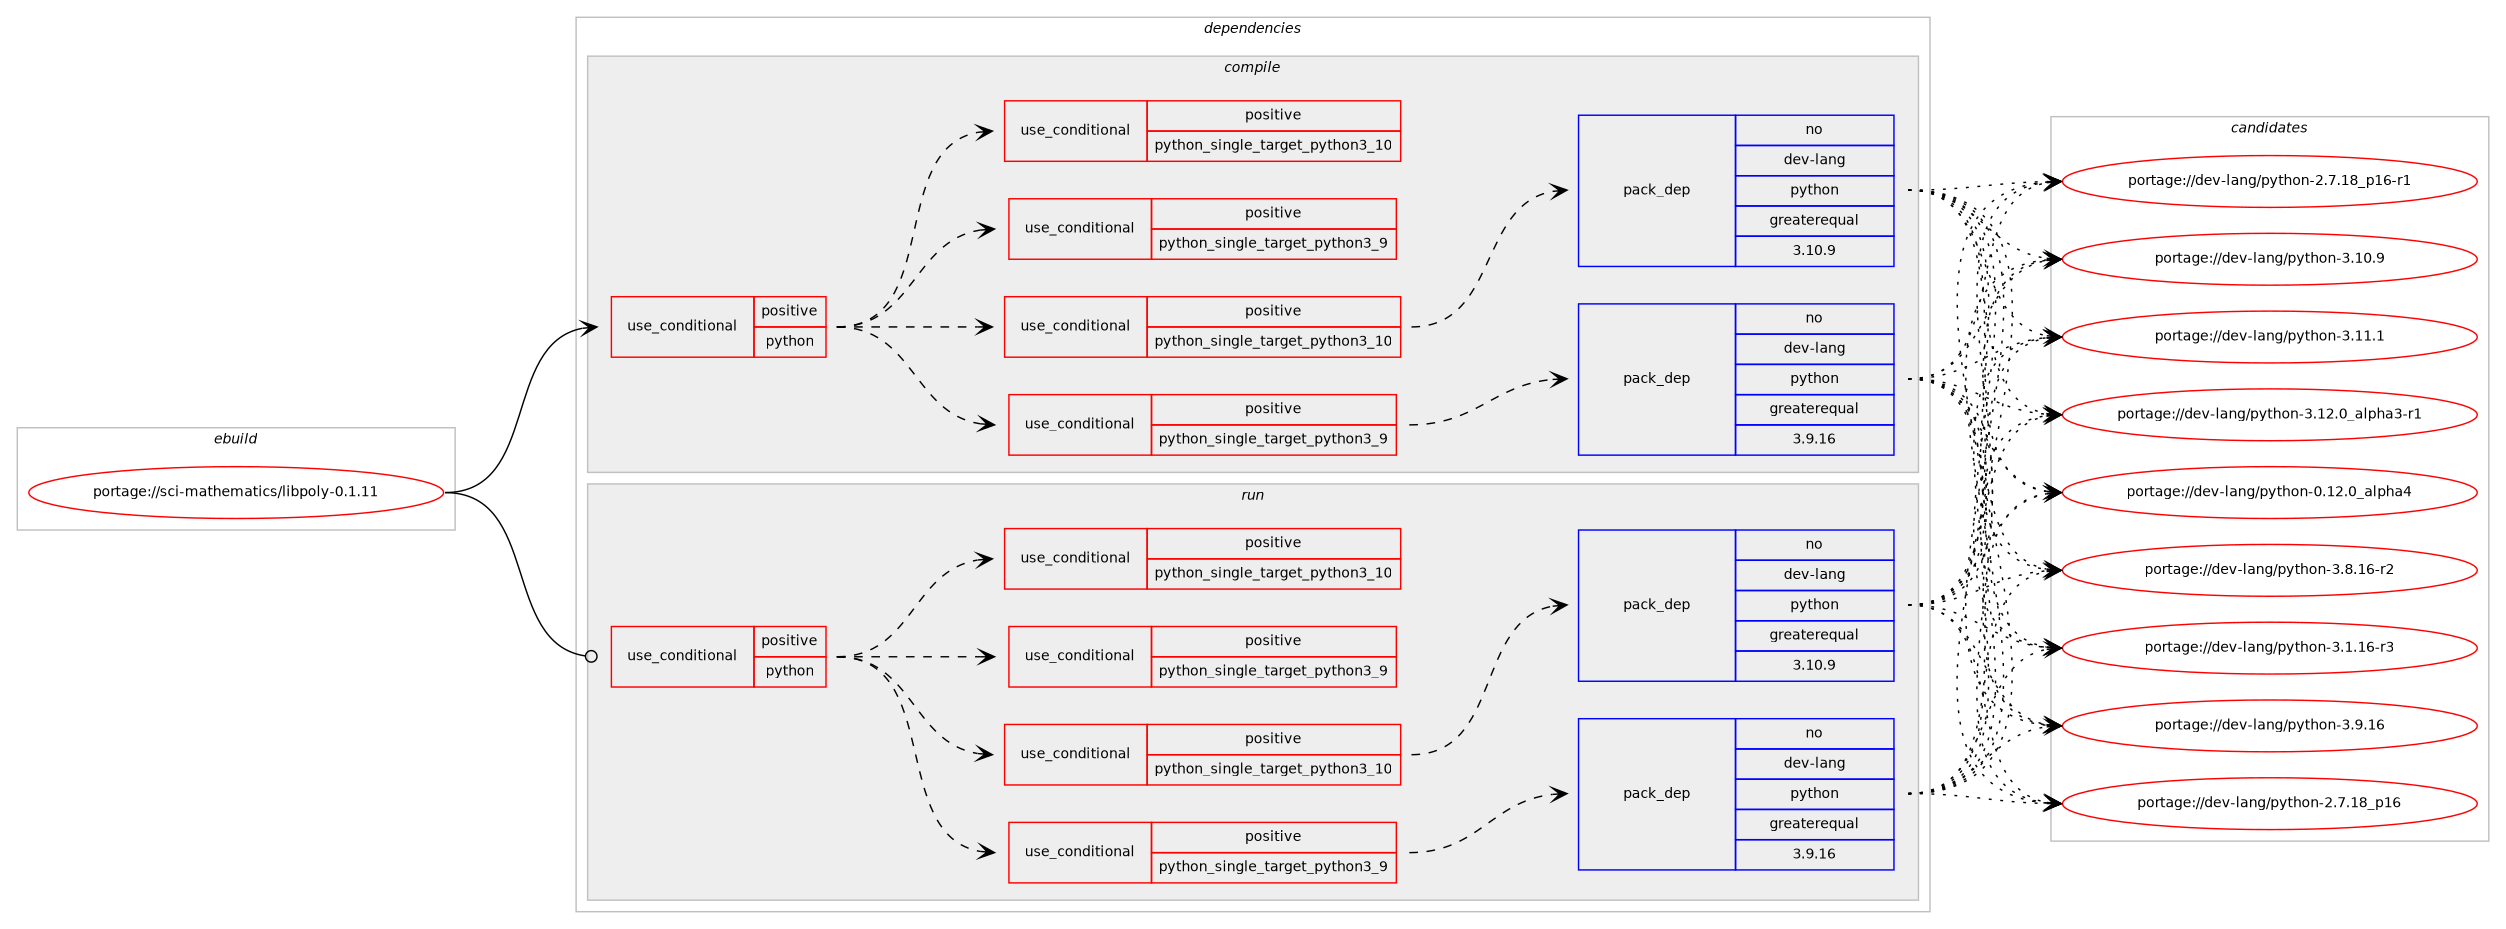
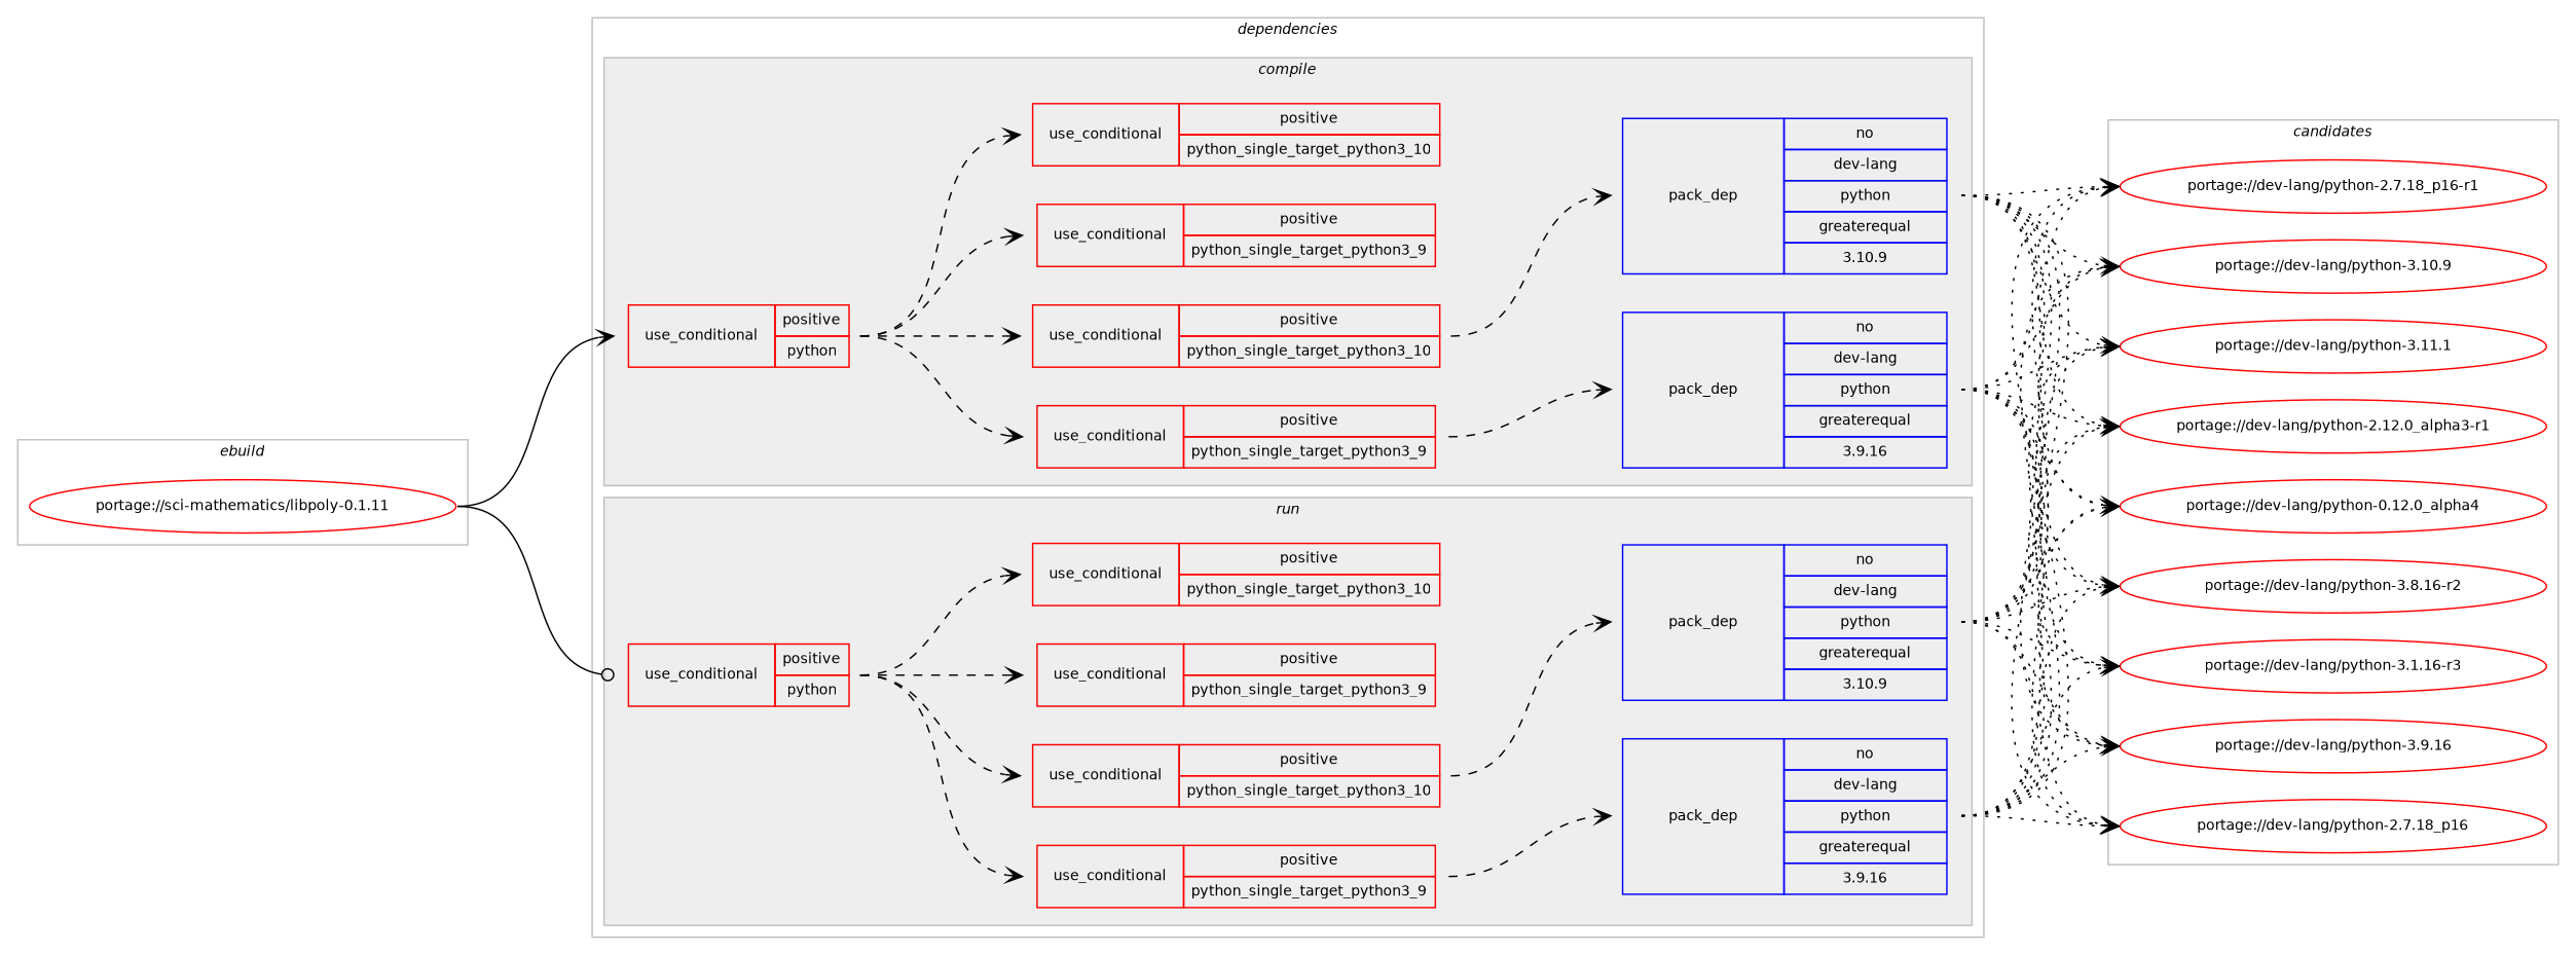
  digraph {
    compound=true
    concentrate=true
    fontname=Helvetica
    fontsize=10
    newrank=true
    rankdir=LR
    ranksep=1.5
    node [color=red fontname=Helvetica fontsize=10 shape=none]
    edge [arrowhead=vee headport=w style=dotted tailport=e weight=100]
    n1 [label="portage://sci-mathematics/libpoly-0.1.11" width=4 shape=""]
    n2 [color=blue label=<<TABLE BORDER="0" CELLBORDER="1" CELLSPACING="0" CELLPADDING="4" WIDTH="220"><TR><TD ROWSPAN="6" CELLPADDING="30">pack_dep</TD></TR><TR><TD WIDTH="110">no</TD></TR><TR><TD>dev-lang</TD></TR><TR><TD>python</TD></TR><TR><TD>greaterequal</TD></TR><TR><TD>3.9.16</TD></TR></TABLE>>]
    n3 [label=<<TABLE BORDER="0" CELLBORDER="1" CELLSPACING="0" CELLPADDING="4"><TR><TD ROWSPAN="3" CELLPADDING="10">use_conditional</TD></TR><TR><TD>positive</TD></TR><TR><TD>python_single_target_python3_9</TD></TR></TABLE>>]
    n4 [color=blue label=<<TABLE BORDER="0" CELLBORDER="1" CELLSPACING="0" CELLPADDING="4" WIDTH="220"><TR><TD ROWSPAN="6" CELLPADDING="30">pack_dep</TD></TR><TR><TD WIDTH="110">no</TD></TR><TR><TD>dev-lang</TD></TR><TR><TD>python</TD></TR><TR><TD>greaterequal</TD></TR><TR><TD>3.10.9</TD></TR></TABLE>>]
    n5 [label=<<TABLE BORDER="0" CELLBORDER="1" CELLSPACING="0" CELLPADDING="4"><TR><TD ROWSPAN="3" CELLPADDING="10">use_conditional</TD></TR><TR><TD>positive</TD></TR><TR><TD>python_single_target_python3_10</TD></TR></TABLE>>]
    n6 [label=<<TABLE BORDER="0" CELLBORDER="1" CELLSPACING="0" CELLPADDING="4"><TR><TD ROWSPAN="3" CELLPADDING="10">use_conditional</TD></TR><TR><TD>positive</TD></TR><TR><TD>python_single_target_python3_9</TD></TR></TABLE>>]
    n7 [label=<<TABLE BORDER="0" CELLBORDER="1" CELLSPACING="0" CELLPADDING="4"><TR><TD ROWSPAN="3" CELLPADDING="10">use_conditional</TD></TR><TR><TD>positive</TD></TR><TR><TD>python_single_target_python3_10</TD></TR></TABLE>>]
    n8 [label=<<TABLE BORDER="0" CELLBORDER="1" CELLSPACING="0" CELLPADDING="4"><TR><TD ROWSPAN="3" CELLPADDING="10">use_conditional</TD></TR><TR><TD>positive</TD></TR><TR><TD>python</TD></TR></TABLE>>]
    n9 [color=blue label=<<TABLE BORDER="0" CELLBORDER="1" CELLSPACING="0" CELLPADDING="4" WIDTH="220"><TR><TD ROWSPAN="6" CELLPADDING="30">pack_dep</TD></TR><TR><TD WIDTH="110">no</TD></TR><TR><TD>dev-lang</TD></TR><TR><TD>python</TD></TR><TR><TD>greaterequal</TD></TR><TR><TD>3.9.16</TD></TR></TABLE>>]
    n10 [label=<<TABLE BORDER="0" CELLBORDER="1" CELLSPACING="0" CELLPADDING="4"><TR><TD ROWSPAN="3" CELLPADDING="10">use_conditional</TD></TR><TR><TD>positive</TD></TR><TR><TD>python_single_target_python3_9</TD></TR></TABLE>>]
    n11 [color=blue label=<<TABLE BORDER="0" CELLBORDER="1" CELLSPACING="0" CELLPADDING="4" WIDTH="220"><TR><TD ROWSPAN="6" CELLPADDING="30">pack_dep</TD></TR><TR><TD WIDTH="110">no</TD></TR><TR><TD>dev-lang</TD></TR><TR><TD>python</TD></TR><TR><TD>greaterequal</TD></TR><TR><TD>3.10.9</TD></TR></TABLE>>]
    n12 [label=<<TABLE BORDER="0" CELLBORDER="1" CELLSPACING="0" CELLPADDING="4"><TR><TD ROWSPAN="3" CELLPADDING="10">use_conditional</TD></TR><TR><TD>positive</TD></TR><TR><TD>python_single_target_python3_10</TD></TR></TABLE>>]
    n13 [label=<<TABLE BORDER="0" CELLBORDER="1" CELLSPACING="0" CELLPADDING="4"><TR><TD ROWSPAN="3" CELLPADDING="10">use_conditional</TD></TR><TR><TD>positive</TD></TR><TR><TD>python_single_target_python3_9</TD></TR></TABLE>>]
    n14 [label=<<TABLE BORDER="0" CELLBORDER="1" CELLSPACING="0" CELLPADDING="4"><TR><TD ROWSPAN="3" CELLPADDING="10">use_conditional</TD></TR><TR><TD>positive</TD></TR><TR><TD>python_single_target_python3_10</TD></TR></TABLE>>]
    n15 [label=<<TABLE BORDER="0" CELLBORDER="1" CELLSPACING="0" CELLPADDING="4"><TR><TD ROWSPAN="3" CELLPADDING="10">use_conditional</TD></TR><TR><TD>positive</TD></TR><TR><TD>python</TD></TR></TABLE>>]
    n16 [label="portage://dev-lang/python-2.7.18_p16" width=4 shape=""]
    n17 [label="portage://dev-lang/python-2.7.18_p16-r1" width=4 shape=""]
    n18 [label="portage://dev-lang/python-3.10.9" width=4 shape=""]
    n19 [label="portage://dev-lang/python-3.11.1" width=4 shape=""]
-   n20 [label="portage://dev-lang/python-3.12.0_alpha3-r1" width=4 shape=""]
+   n20 [label="portage://dev-lang/python-2.12.0_alpha3-r1" width=4 shape=""]
    n21 [label="portage://dev-lang/python-0.12.0_alpha4" width=4 shape=""]
    n22 [label="portage://dev-lang/python-3.8.16-r2" width=4 shape=""]
    n23 [label="portage://dev-lang/python-3.1.16-r3" width=4 shape=""]
    n24 [label="portage://dev-lang/python-3.9.16" width=4 shape=""]
    subgraph cluster_1 {
      color=gray
      label=<<i>ebuild</i>>
      rank=same
      n1
    }
    subgraph cluster_2 {
      color=gray
      label=<<i>dependencies</i>>
      subgraph cluster_3 {
        color=gray
        fillcolor="#eeeeee"
        label=<<i>compile</i>>
        style=filled
        subgraph sub_4 {
          color=gray
          fillcolor="#eeeeee"
          label=<<i>compile</i>>
          style=filled
          n8
          subgraph sub_5 {
            color=gray
            fillcolor="#eeeeee"
            label=<<i>compile</i>>
            style=filled
            n3
            subgraph sub_6 {
              color=gray
              fillcolor="#eeeeee"
              label=<<i>compile</i>>
              style=filled
              n2
            }
          }
          subgraph sub_7 {
            color=gray
            fillcolor="#eeeeee"
            label=<<i>compile</i>>
            style=filled
            n5
            subgraph sub_8 {
              color=gray
              fillcolor="#eeeeee"
              label=<<i>compile</i>>
              style=filled
              n4
            }
          }
          subgraph sub_9 {
            color=gray
            fillcolor="#eeeeee"
            label=<<i>compile</i>>
            style=filled
            n6
          }
          subgraph sub_10 {
            color=gray
            fillcolor="#eeeeee"
            label=<<i>compile</i>>
            style=filled
            n7
          }
        }
      }
      subgraph cluster_11 {
        color=gray
        fillcolor="#eeeeee"
        label=<<i>compile and run</i>>
        style=filled
      }
      subgraph cluster_12 {
        color=gray
        fillcolor="#eeeeee"
        label=<<i>run</i>>
        style=filled
        subgraph sub_13 {
          color=gray
          fillcolor="#eeeeee"
          label=<<i>run</i>>
          style=filled
          n15
          subgraph sub_14 {
            color=gray
            fillcolor="#eeeeee"
            label=<<i>run</i>>
            style=filled
            n10
            subgraph sub_15 {
              color=gray
              fillcolor="#eeeeee"
              label=<<i>run</i>>
              style=filled
              n9
            }
          }
          subgraph sub_16 {
            color=gray
            fillcolor="#eeeeee"
            label=<<i>run</i>>
            style=filled
            n12
            subgraph sub_17 {
              color=gray
              fillcolor="#eeeeee"
              label=<<i>run</i>>
              style=filled
              n11
            }
          }
          subgraph sub_18 {
            color=gray
            fillcolor="#eeeeee"
            label=<<i>run</i>>
            style=filled
            n13
          }
          subgraph sub_19 {
            color=gray
            fillcolor="#eeeeee"
            label=<<i>run</i>>
            style=filled
            n14
          }
        }
      }
    }
    subgraph cluster_20 {
      color=gray
      label=<<i>candidates</i>>
      rank=same
      subgraph sub_21 {
        color=black
        label=<<i>candidates</i>>
        nodesep=1
        rank=same
        n16
        n17
        n18
        n19
        n20
        n21
        n22
        n23
        n24
      }
      subgraph sub_22 {
        color=black
        label=<<i>candidates</i>>
        nodesep=1
        rank=same
        n16
        n17
        n18
        n19
        n20
        n21
        n22
        n23
        n24
      }
      subgraph sub_23 {
        color=black
        label=<<i>candidates</i>>
        nodesep=1
        rank=same
        n16
        n17
        n18
        n19
        n20
        n21
        n22
        n23
        n24
      }
      subgraph sub_24 {
        color=black
        label=<<i>candidates</i>>
        nodesep=1
        rank=same
        n16
        n17
        n18
        n19
        n20
        n21
        n22
        n23
        n24
      }
    }
    n1 -> n8 [style=solid weight=20]
    n1 -> n15 [arrowhead=odot style=solid weight=20]
    n2 -> n16
    n2 -> n17
    n2 -> n18
    n2 -> n19
    n2 -> n20
    n2 -> n21
    n2 -> n22
    n2 -> n23
    n2 -> n24
    n3 -> n2 [style=dashed weight=20]
    n4 -> n16
    n4 -> n17
    n4 -> n18
    n4 -> n19
    n4 -> n20
    n4 -> n21
    n4 -> n22
    n4 -> n23
    n4 -> n24
    n5 -> n4 [style=dashed weight=20]
    n8 -> n3 [style=dashed weight=20]
    n8 -> n5 [style=dashed weight=20]
    n8 -> n6 [style=dashed weight=20]
    n8 -> n7 [style=dashed weight=20]
    n9 -> n16
    n9 -> n17
    n9 -> n18
    n9 -> n19
    n9 -> n20
    n9 -> n21
    n9 -> n22
    n9 -> n23
    n9 -> n24
    n10 -> n9 [style=dashed weight=20]
    n11 -> n16
    n11 -> n17
    n11 -> n18
    n11 -> n19
    n11 -> n20
    n11 -> n21
    n11 -> n22
    n11 -> n23
    n11 -> n24
    n12 -> n11 [style=dashed weight=20]
    n15 -> n10 [style=dashed weight=20]
    n15 -> n12 [style=dashed weight=20]
    n15 -> n13 [style=dashed weight=20]
    n15 -> n14 [style=dashed weight=20]
  }
